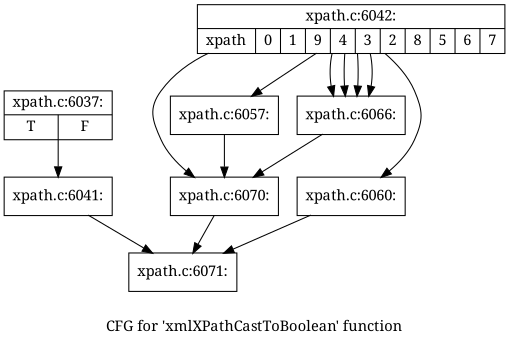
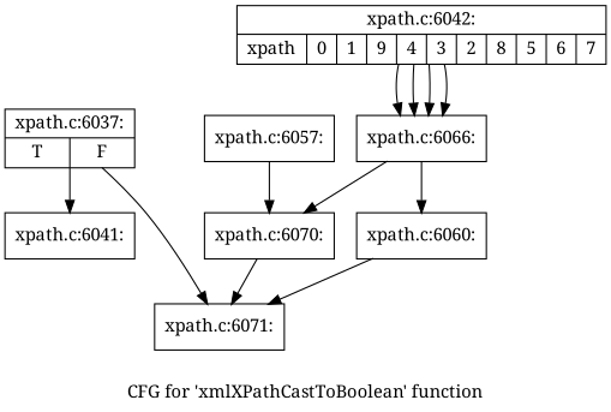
  digraph {
    fontname="Noto Serif"
    label="CFG for 'xmlXPathCastToBoolean' function"
    node [fontname="Noto Serif" shape=record]
    edge [fontname="Noto Serif"]
    n1 [label="{xpath.c:6037:|{<s0>T|<s1>F}}"]
    n2 [label="{xpath.c:6041:}"]
    n3 [label="{xpath.c:6071:}"]
    n4 [label="{xpath.c:6042:|{<s0>xpath|<s1>0|<s2>1|<s3>9|<s4>4|<s5>3|<s6>2|<s7>8|<s8>5|<s9>6|<s10>7}}"]
    n5 [label="{xpath.c:6070:}"]
    n6 [label="{xpath.c:6057:}"]
    n7 [label="{xpath.c:6060:}"]
    n8 [label="{xpath.c:6066:}"]
    n1 -> n2
-   n2 -> n3
-   n4 -> n5
-   n4 -> n6
-   n4 -> n7
+   n1 -> n3
+   n8 -> n7
    n4 -> n8
    n4 -> n8
    n4 -> n8
    n4 -> n8
    n5 -> n3
    n6 -> n5
    n7 -> n3
    n8 -> n5
  }
